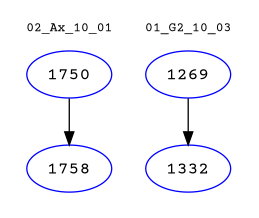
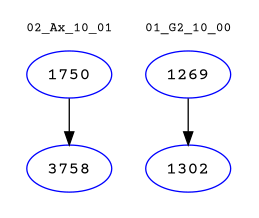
  digraph {
    fontname="Courier Prime"
    node [color=blue fontname="Courier Prime"]
    edge [color=black fontname="Courier Prime"]
    n1 [label=1750]
-   n2 [label=1758]
+   n2 [label=3758]
    n3 [label=1269]
-   n4 [label=1332]
+   n4 [label=1302]
    subgraph cluster_1 {
      color=white
      fontsize=10
      label="02_Ax_10_01"
      n1
      n2
    }
    subgraph cluster_2 {
      color=white
      fontsize=10
-     label="01_G2_10_03"
+     label="01_G2_10_00"
      n3
      n4
    }
    n1 -> n2
    n3 -> n4
  }
